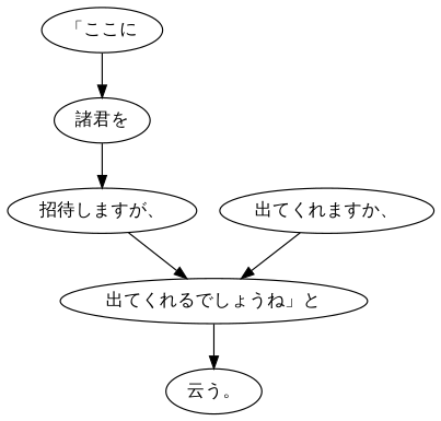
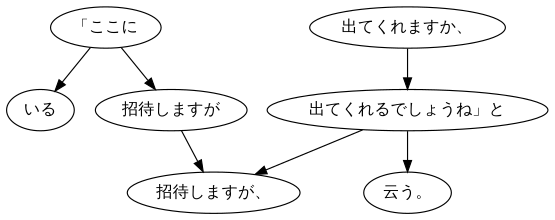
  digraph {
    fontname="DejaVu Sans"
    node [fontname="DejaVu Sans"]
    edge [fontname="DejaVu Sans"]
    n1 [label="「ここに"]
-   n3 [label="諸君を"]
+   n2 [label="いる"]
+   n3 [label="招待しますが"]
    n4 [label="招待しますが、"]
    n5 [label="出てくれるでしょうね」と"]
    n6 [label="云う。"]
    n7 [label="出てくれますか、"]
+   n1 -> n2
    n1 -> n3
    n3 -> n4
-   n4 -> n5
+   n5 -> n4
    n5 -> n6
    n7 -> n5
  }
